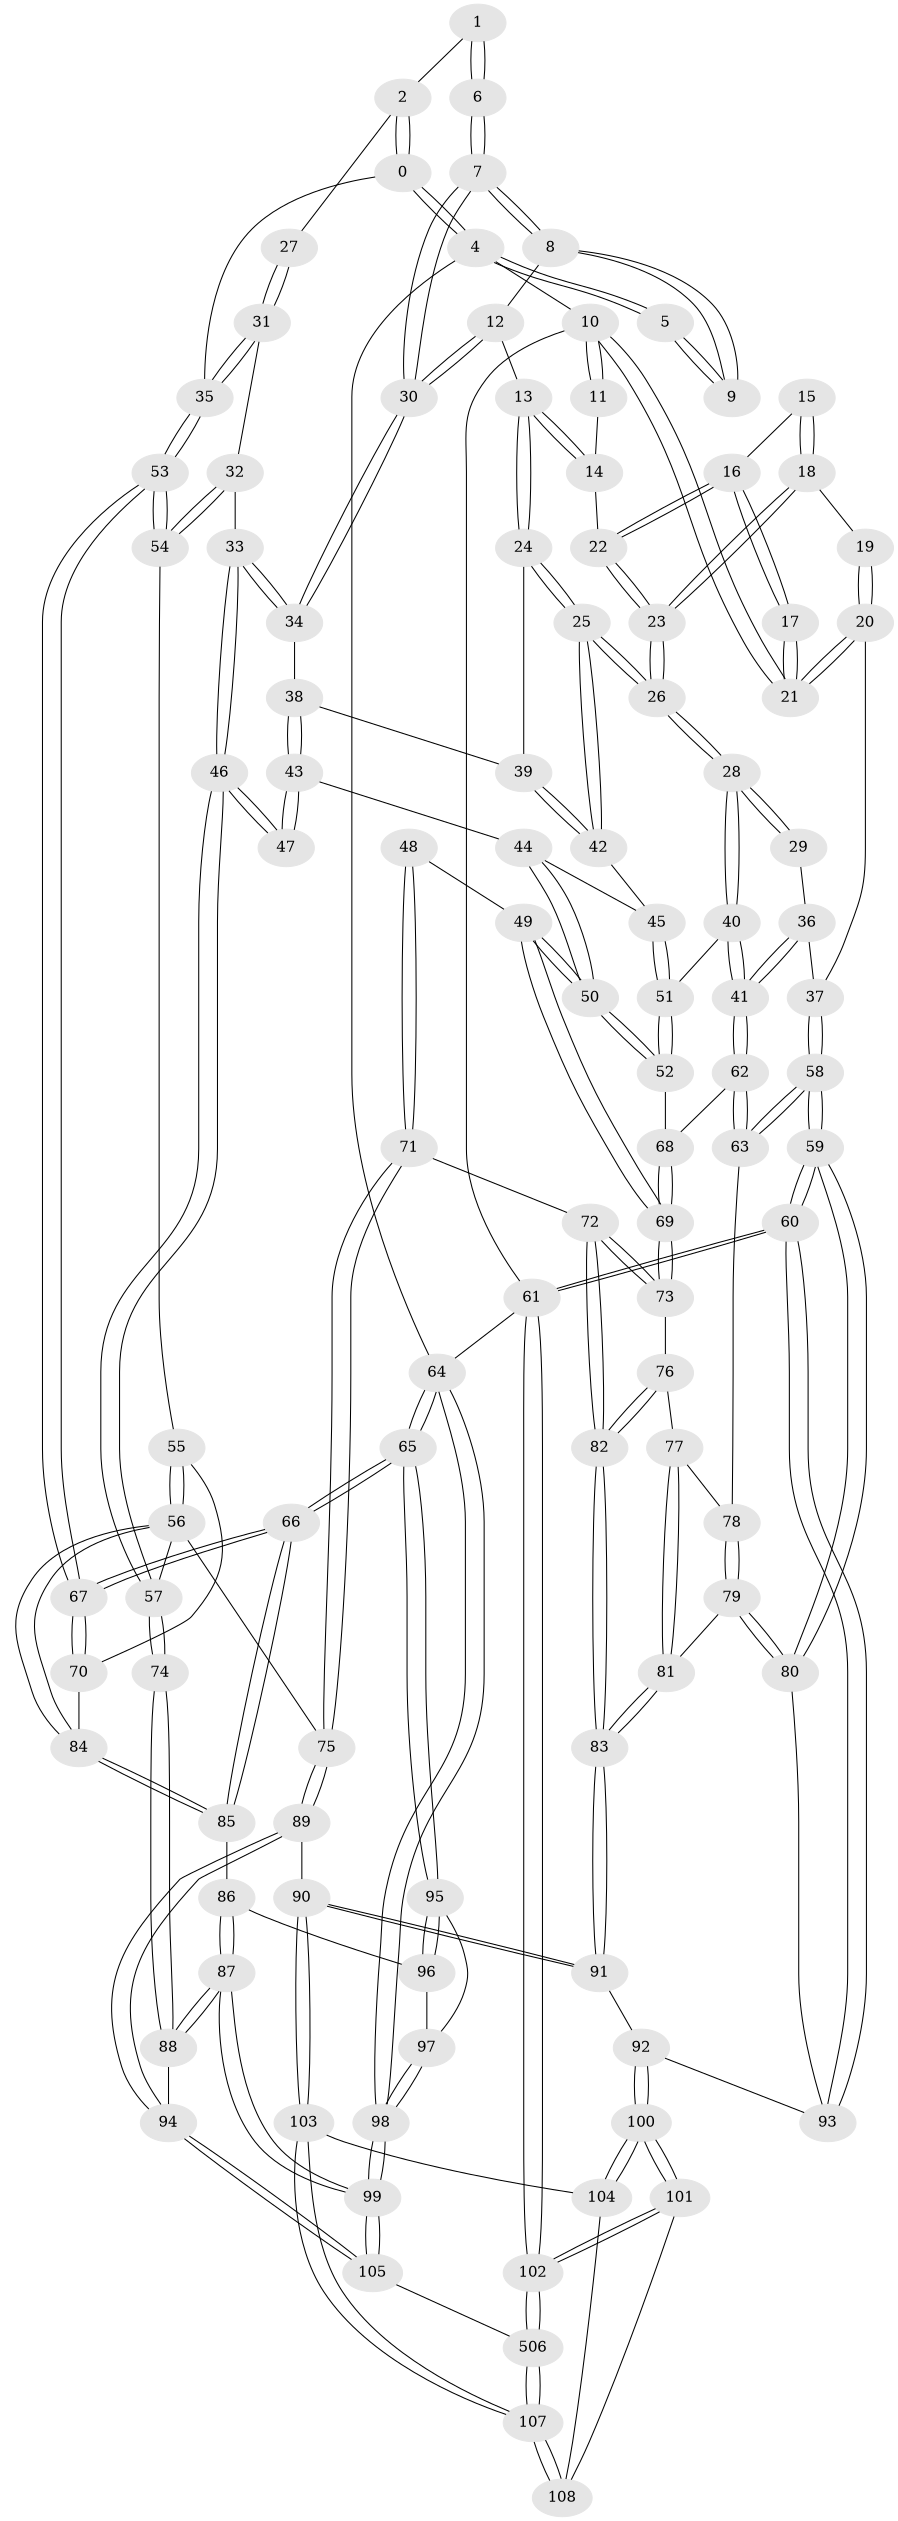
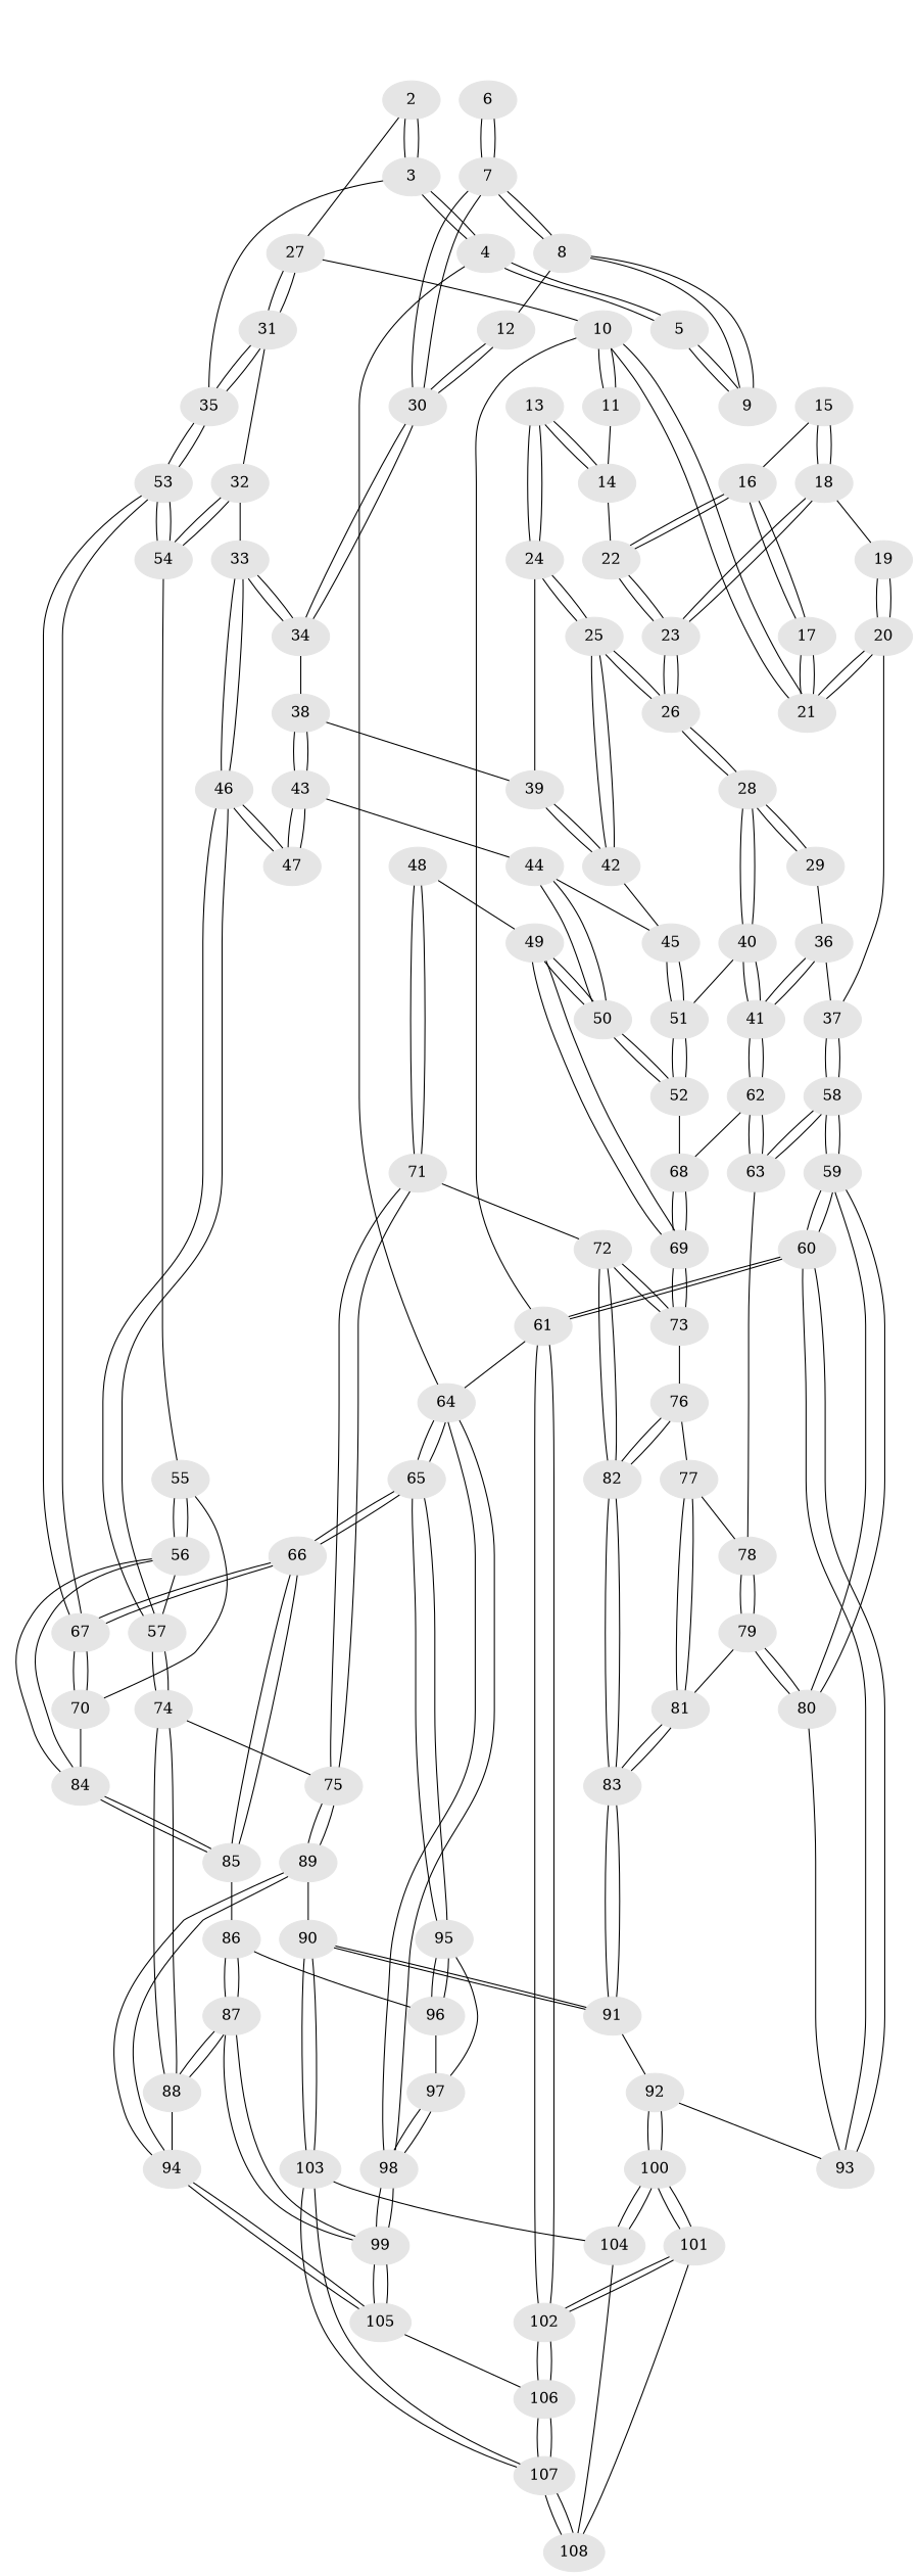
  graph {
    node [color=gray90 style=filled]
-   1
    2
    6
-   3 [label=0]
+   3
    27
    7
    4
    35
    31
    5
    10
    64
    53
    9
    11
    21
    61
    65
    98
    8
    30
    12
    34
    13
    14
    102
    22
    24
    25
    39
    23
    15
    16
    18
    17
    19
    20
    26
    37
    29
    36
    58
    28
    42
    45
    40
    32
    41
    51
    38
    33
    54
    46
    55
    47
    57
    43
    67
    62
    59
    63
    44
    52
    68
    50
    74
    48
    49
    71
    69
    72
    75
    73
    70
    56
    84
    85
    88
    60
    80
    78
    93
-   106 [label=506]
+   106
    79
    66
    95
    99
    96
    97
    86
    76
    82
    89
    83
    77
    94
    90
    81
    91
    92
    87
    105
    103
    104
    107
    100
    101
    108
-   1 -- 2
-   1 -- 6
-   1 -- 6
    2 -- 3
    2 -- 3
    2 -- 27
    6 -- 7
    6 -- 7
    3 -- 4
    3 -- 4
    3 -- 35
    27 -- 31
    27 -- 31
    7 -- 8
    7 -- 8
    7 -- 30
    7 -- 30
    4 -- 5
    4 -- 5
-   4 -- 10
+   27 -- 10
    4 -- 64
    35 -- 53
    35 -- 53
    31 -- 35
    31 -- 35
    31 -- 32
    5 -- 9
    5 -- 9
    10 -- 11
    10 -- 11
    10 -- 21
    10 -- 21
    10 -- 61
    64 -- 65
    64 -- 65
    64 -- 98
    64 -- 98
    53 -- 54
    53 -- 54
    53 -- 67
    53 -- 67
    11 -- 14
    61 -- 64
    61 -- 102
    61 -- 102
    65 -- 66
    65 -- 66
    65 -- 95
    65 -- 95
    98 -- 99
    98 -- 99
    8 -- 9
    8 -- 9
    8 -- 12
    30 -- 34
    30 -- 34
    12 -- 30
    12 -- 30
-   12 -- 13
    34 -- 38
    13 -- 14
    13 -- 14
    13 -- 24
    13 -- 24
    14 -- 22
    102 -- 106
    102 -- 106
    22 -- 23
    22 -- 23
    24 -- 25
    24 -- 25
    24 -- 39
    25 -- 26
    25 -- 26
    25 -- 42
    25 -- 42
    39 -- 42
    39 -- 42
    23 -- 26
    23 -- 26
    15 -- 16
    15 -- 18
    15 -- 18
    16 -- 22
    16 -- 22
    16 -- 17
    16 -- 17
    18 -- 23
    18 -- 23
    18 -- 19
    17 -- 21
    17 -- 21
    19 -- 20
    19 -- 20
    20 -- 21
    20 -- 21
    20 -- 37
    26 -- 28
    26 -- 28
    37 -- 58
    37 -- 58
    29 -- 36
    36 -- 37
    36 -- 41
    36 -- 41
    58 -- 59
    58 -- 59
    58 -- 63
    58 -- 63
    28 -- 29
    28 -- 29
    28 -- 40
    28 -- 40
    42 -- 45
    45 -- 51
    45 -- 51
    40 -- 41
    40 -- 41
    40 -- 51
    32 -- 33
    32 -- 54
    32 -- 54
    41 -- 62
    41 -- 62
    51 -- 52
    51 -- 52
    38 -- 39
    38 -- 43
    38 -- 43
    33 -- 34
    33 -- 34
    33 -- 46
    33 -- 46
    54 -- 55
    46 -- 47
    46 -- 47
    46 -- 57
    46 -- 57
    55 -- 70
    55 -- 56
    55 -- 56
    57 -- 74
    57 -- 74
    43 -- 47
    43 -- 47
    43 -- 44
    67 -- 70
    67 -- 70
    62 -- 63
    62 -- 63
    62 -- 68
    59 -- 60
    59 -- 60
    59 -- 80
    59 -- 80
    63 -- 78
    44 -- 45
    44 -- 50
    44 -- 50
    52 -- 68
    68 -- 69
    68 -- 69
    50 -- 52
    50 -- 52
-   56 -- 75
+   74 -- 75
    74 -- 88
    74 -- 88
    48 -- 49
    48 -- 71
    48 -- 71
    49 -- 50
    49 -- 50
    49 -- 69
    49 -- 69
    71 -- 72
    71 -- 75
    71 -- 75
    69 -- 73
    69 -- 73
    72 -- 73
    72 -- 73
    72 -- 82
    72 -- 82
    75 -- 89
    75 -- 89
    73 -- 76
    70 -- 84
    56 -- 57
    56 -- 84
    56 -- 84
    84 -- 85
    84 -- 85
    85 -- 86
    88 -- 94
    60 -- 61
    60 -- 61
    60 -- 93
    60 -- 93
    80 -- 93
    78 -- 79
    78 -- 79
    106 -- 107
    106 -- 107
    79 -- 80
    79 -- 80
    79 -- 81
    66 -- 67
    66 -- 67
    66 -- 85
    66 -- 85
    95 -- 96
    95 -- 96
    95 -- 97
    99 -- 105
    99 -- 105
    96 -- 97
    97 -- 98
    97 -- 98
    86 -- 96
    86 -- 87
    86 -- 87
    76 -- 82
    76 -- 82
    76 -- 77
    82 -- 83
    82 -- 83
    89 -- 94
    89 -- 94
    89 -- 90
    83 -- 91
    83 -- 91
    77 -- 78
    77 -- 81
    77 -- 81
    94 -- 105
    94 -- 105
    90 -- 91
    90 -- 91
    90 -- 103
    90 -- 103
    81 -- 83
    81 -- 83
    91 -- 92
    92 -- 93
    92 -- 100
    92 -- 100
    87 -- 88
    87 -- 88
    87 -- 99
    87 -- 99
    105 -- 106
    103 -- 104
    103 -- 107
    103 -- 107
    104 -- 108
    107 -- 108
    107 -- 108
    100 -- 104
    100 -- 104
    100 -- 101
    100 -- 101
    101 -- 102
    101 -- 102
    101 -- 108
  }
